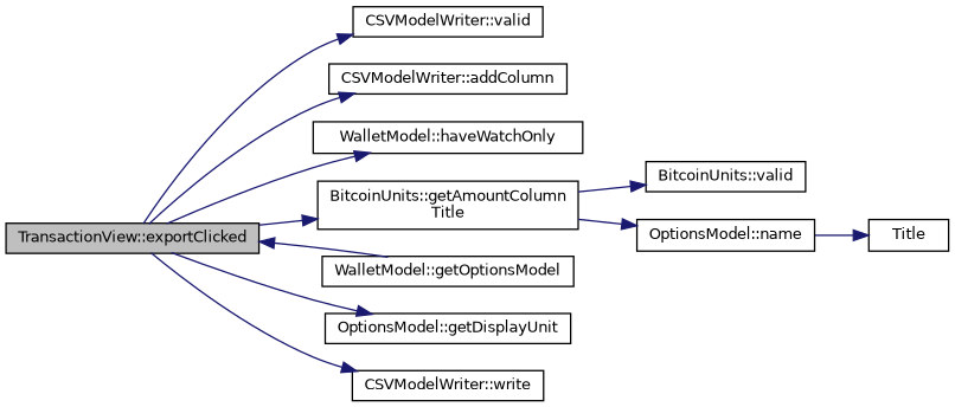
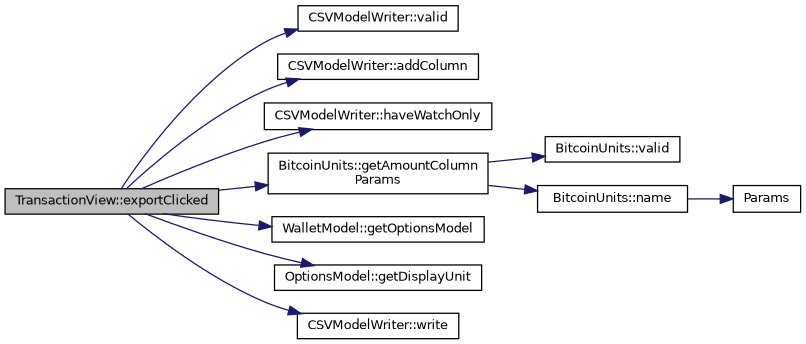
  digraph {
    rankdir=LR
    node [color=black fillcolor=white fontname=Helvetica fontsize=10 shape=record style=filled]
    edge [color=midnightblue fontname=Helvetica fontsize=10 labelfontname=Helvetica labelfontsize=10 style=solid]
    n1 [fillcolor=grey75 fontcolor=black height=0.2 label="TransactionView::exportClicked" width=0.4]
    n2 [height=0.2 label="CSVModelWriter::valid" width=0.4]
    n3 [height=0.2 label="CSVModelWriter::addColumn" width=0.4]
-   n4 [height=0.2 label="WalletModel::haveWatchOnly" width=0.4]
-   n5 [height=0.2 label="BitcoinUnits::getAmountColumn\lTitle" width=0.4]
+   n4 [height=0.2 label="CSVModelWriter::haveWatchOnly" width=0.4]
+   n5 [height=0.2 label="BitcoinUnits::getAmountColumn\lParams" width=0.4]
    n6 [height=0.2 label="WalletModel::getOptionsModel" width=0.4]
    n7 [height=0.2 label="OptionsModel::getDisplayUnit" width=0.4]
    n8 [height=0.2 label="CSVModelWriter::write" width=0.4]
    n9 [height=0.2 label="BitcoinUnits::valid" width=0.4]
-   n10 [height=0.2 label="OptionsModel::name" width=0.4]
-   n11 [height=0.2 label=Title width=0.4]
+   n10 [height=0.2 label="BitcoinUnits::name" width=0.4]
+   n11 [height=0.2 label=Params width=0.4]
    n1 -> n2
    n1 -> n3
    n1 -> n4
    n1 -> n5
-   n6 -> n1
+   n1 -> n6
    n1 -> n7
    n1 -> n8
    n5 -> n9
    n5 -> n10
    n10 -> n11
  }
